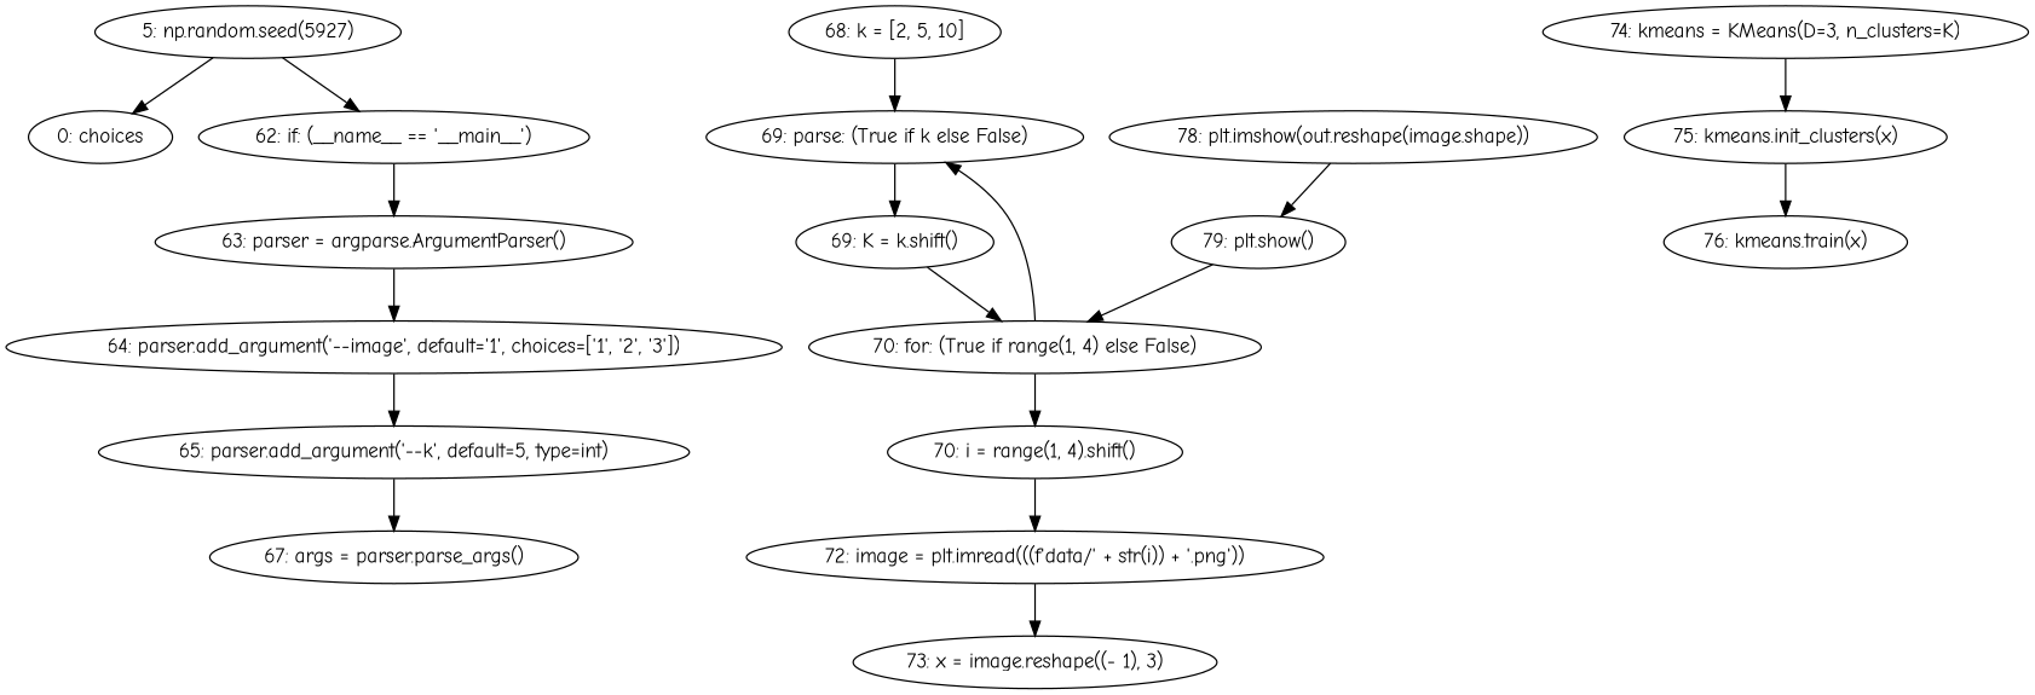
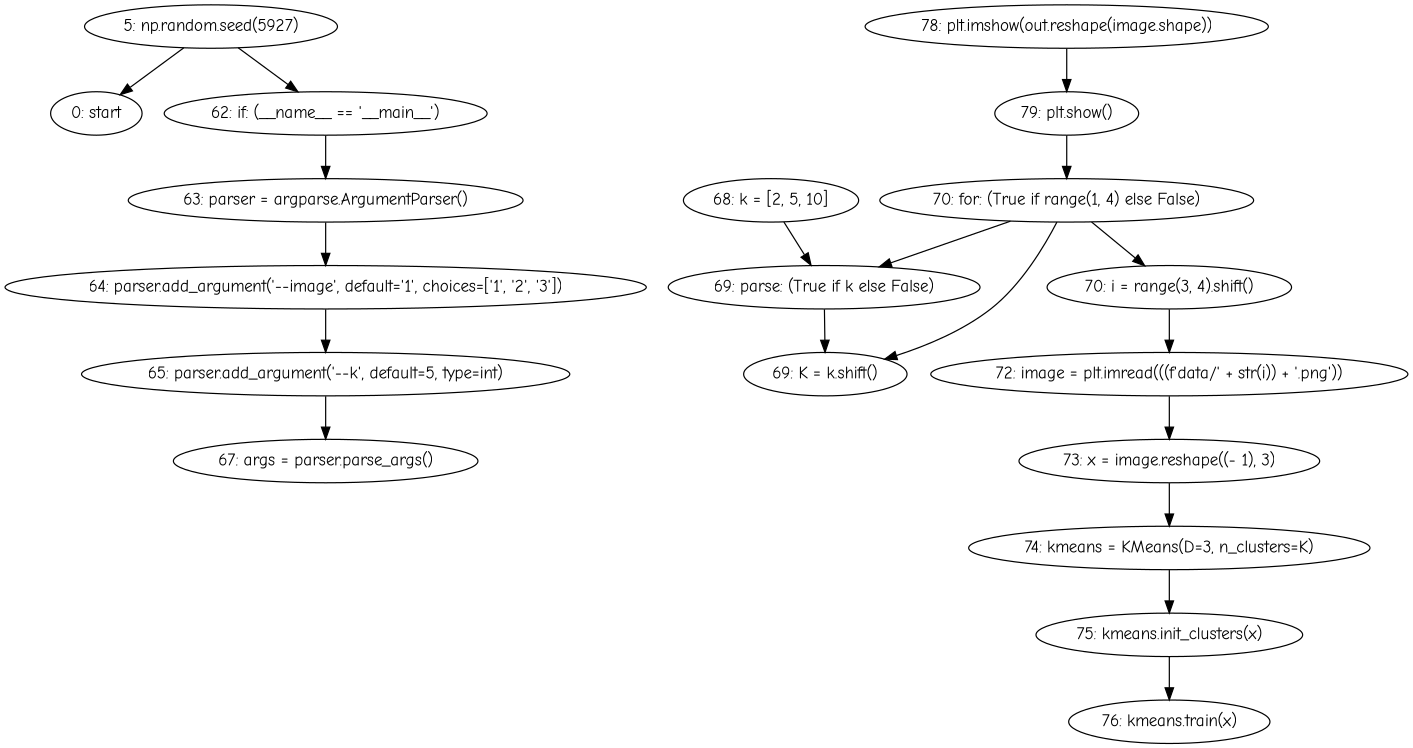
  strict digraph {
    fontname="Comic Neue"
    node [fontname="Comic Neue"]
    edge [fontname="Comic Neue"]
-   n1 [label="0: choices"]
+   n1 [label="0: start"]
    n2 [label="5: np.random.seed(5927)"]
    n3 [label="62: if: (__name__ == '__main__')"]
    n4 [label="63: parser = argparse.ArgumentParser()"]
    n5 [label="64: parser.add_argument('--image', default='1', choices=['1', '2', '3'])"]
    n6 [label="65: parser.add_argument('--k', default=5, type=int)"]
    n7 [label="67: args = parser.parse_args()"]
    n8 [label="68: k = [2, 5, 10]"]
    n9 [label="69: parse: (True if k else False)"]
    n10 [label="69: K = k.shift()"]
    n11 [label="70: for: (True if range(1, 4) else False)"]
-   n12 [label="70: i = range(1, 4).shift()"]
+   n12 [label="70: i = range(3, 4).shift()"]
    n13 [label="72: image = plt.imread(((f'data/' + str(i)) + '.png'))"]
    n14 [label="73: x = image.reshape((- 1), 3)"]
    n15 [label="74: kmeans = KMeans(D=3, n_clusters=K)"]
    n16 [label="79: plt.show()"]
    n17 [label="75: kmeans.init_clusters(x)"]
    n18 [label="76: kmeans.train(x)"]
    n19 [label="78: plt.imshow(out.reshape(image.shape))"]
    n2 -> n1
    n2 -> n3
    n3 -> n4
    n4 -> n5
    n5 -> n6
    n6 -> n7
    n8 -> n9
    n9 -> n10
-   n10 -> n11
+   n11 -> n10
    n11 -> n9
    n11 -> n12
    n12 -> n13
    n13 -> n14
+   n14 -> n15
    n15 -> n17
    n16 -> n11
    n17 -> n18
    n19 -> n16
  }
